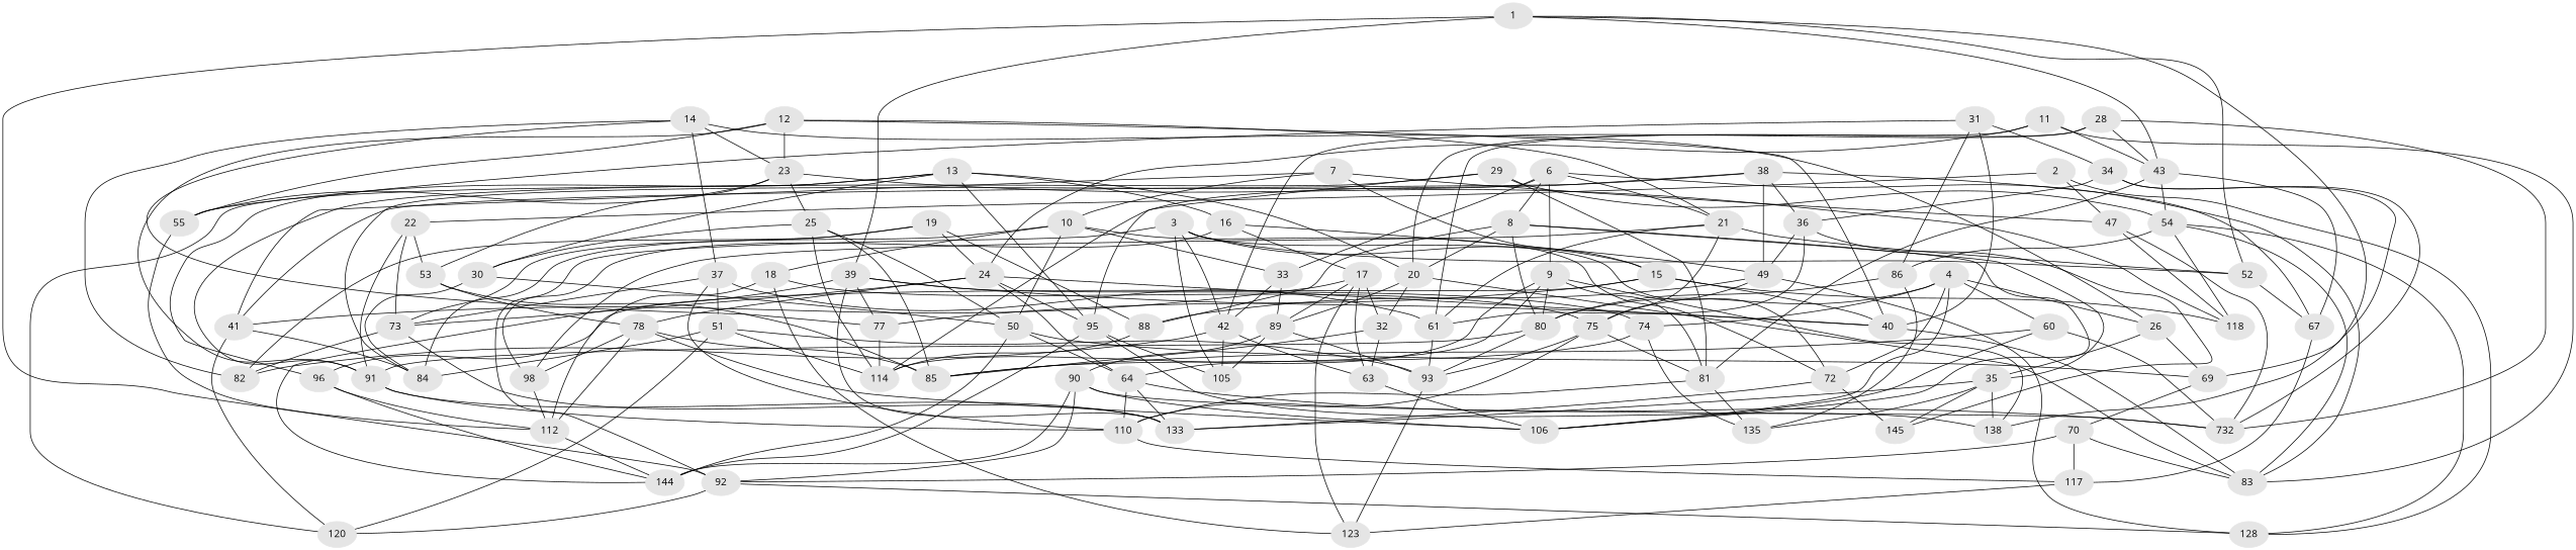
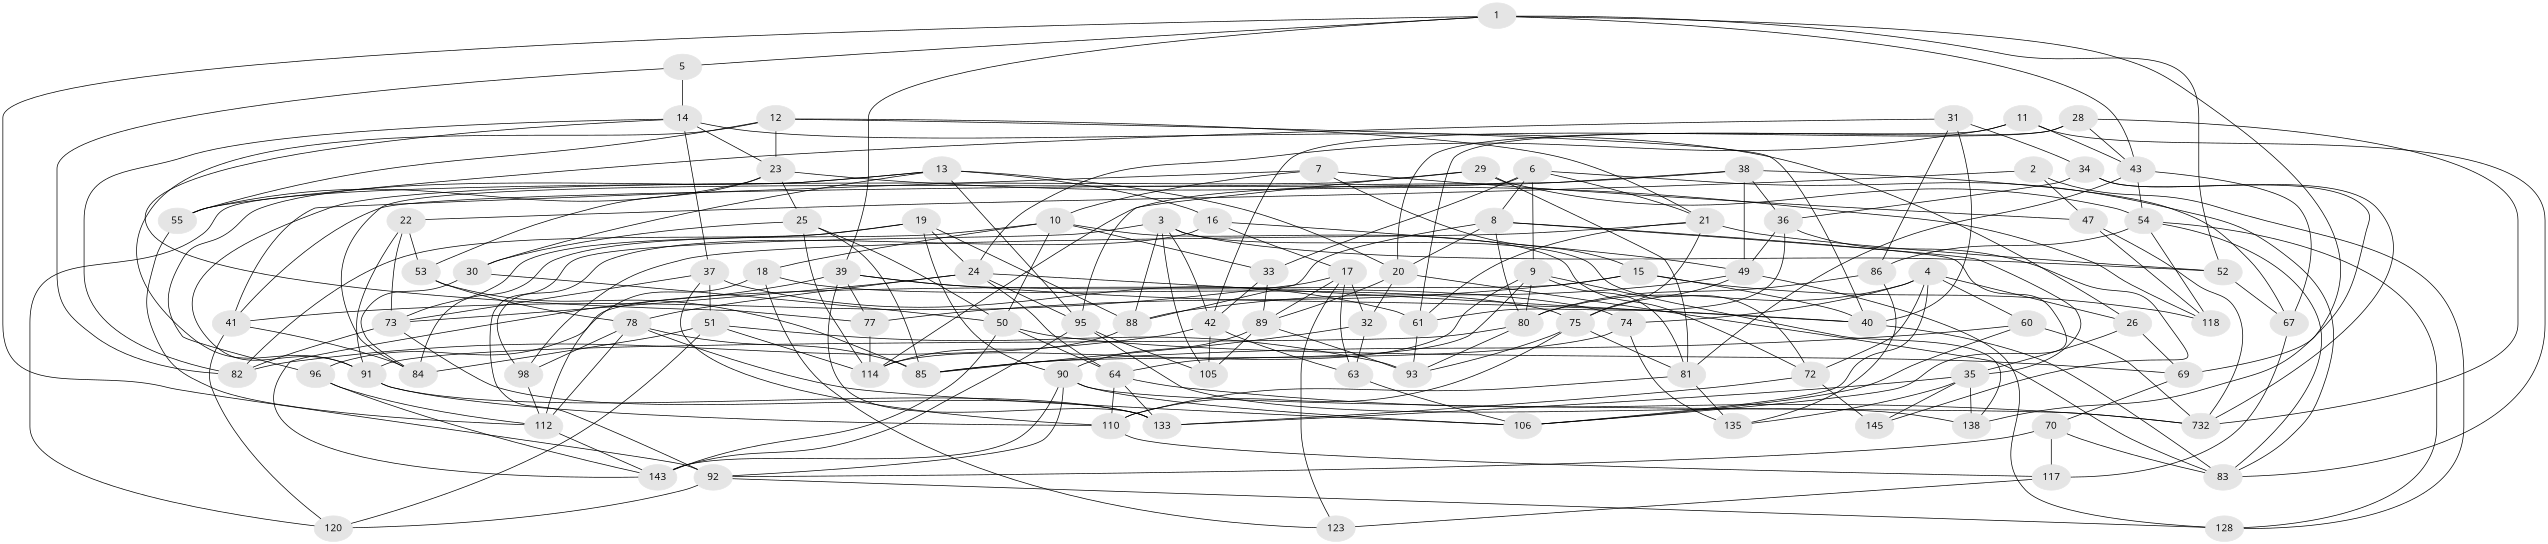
  graph {
    fontname="Open Sans"
    node [color=gray90 fontname="Open Sans" style=filled]
    edge [fontname="Open Sans"]
    1 [super="+18"]
+   5
    39 [super="+62"]
    43 [super="+142"]
    52
    69
    92 [super="+113"]
    14 [super="+137"]
    82 [super="+111"]
    74
    40 [super="+148"]
    77
    133 [super="+139"]
-   143 [super="+147" label=144]
+   143 [super="+147"]
    81 [super="+109"]
    54 [super="+115"]
    67
    70
    128
    120
    2
    22
    47
    91 [super="+144"]
    73 [super="+100"]
    53
    23 [super="+80"]
    55
    118
    25 [super="+97"]
    n31 [label=732 super="+140"]
    3 [super="+127"]
    15 [super="+102"]
    42 [super="+79"]
    72 [super="+99"]
    105
    96
    63
    145
    4 [super="+45"]
    26
    60
    n43 [label=80 super="+107"]
    106 [super="+108"]
    35 [super="+56"]
    85 [super="+129"]
    135
    93 [super="+94"]
    37 [super="+76"]
    36 [super="+58"]
    49 [super="+104"]
    61 [super="+121"]
    6 [super="+71"]
    8 [super="+44"]
    9 [super="+141"]
    21 [super="+46"]
    33
    83 [super="+122"]
    84 [super="+126"]
    20 [super="+65"]
    88
    64 [super="+66"]
    114 [super="+134"]
    138
    98
    75 [super="+131"]
    89 [super="+125"]
    10 [super="+27"]
    50 [super="+149"]
    n70 [label=18]
    7
    41 [super="+57"]
    32
    110 [super="+124"]
    123
    112 [super="+116"]
    11
    24 [super="+130"]
    95 [super="+119"]
    78 [super="+103"]
    12
    13 [super="+59"]
    16
    30
    17 [super="+101"]
    51 [super="+136"]
    90 [super="+146"]
    19 [super="+48"]
    28
    86
    29
    31
    34
    117
    38
+   1 -- 5
    1 -- 39
    1 -- 43
    1 -- 52
    1 -- 69
    1 -- 92
+   5 -- 14
+   5 -- 82
    39 -- 74
    39 -- 40
    39 -- 77
    39 -- 133
    39 -- 143
    43 -- 81
    43 -- 54
    43 -- 67
    52 -- 67
    69 -- 70
    92 -- 128
    92 -- 120
    14 -- 82
    14 -- 77
    14 -- 23
    14 -- 26
    14 -- 37
    74 -- 85
    74 -- 135
    40 -- 83
    77 -- 114
    81 -- 135
    81 -- 110
    54 -- 128
    54 -- 118
    54 -- 83
    54 -- 86
    67 -- 117
    70 -- 92
    70 -- 83
    70 -- 117
    2 -- 128
    2 -- 22
    2 -- 47
    22 -- 91
    22 -- 73
    22 -- 53
    47 -- 118
    47 -- n31
    91 -- 133
    91 -- 110
    73 -- 82
    73 -- 133
    53 -- 85
    53 -- 78
    23 -- 53
    23 -- 55
    23 -- 118
    23 -- 25
    55 -- 112
    25 -- 85
    25 -- 114
    25 -- 50
    25 -- 30
    3 -- 52
    3 -- 92
-   3 -- 15
+   3 -- 88
    3 -- 42
    3 -- 72
    3 -- 105
    15 -- 40
    15 -- 77
    15 -- 118
    15 -- 96
    42 -- 82
    42 -- 105
    42 -- 63
    72 -- 133
    72 -- 145 [weight=2]
    96 -- 143
    96 -- 112
    63 -- 106
    4 -- 74
    4 -- 72
    4 -- 26
    4 -- 60
    4 -- n43
    4 -- 106
    26 -- 69
    26 -- 35
    60 -- n31
    60 -- 106
    60 -- 85
    n43 -- 91
    n43 -- 93
    35 -- 133
    35 -- 145
    35 -- 135
    35 -- 138
-   93 -- 123
    37 -- 73
    37 -- 61
    37 -- 110
    37 -- 51 [weight=2]
    36 -- 145
    36 -- 49
    36 -- 61 [weight=2]
    49 -- 128
    49 -- 88
    49 -- 75
    61 -- 93
    6 -- 8
    6 -- 9
    6 -- 21
    6 -- 33
    6 -- 83
    6 -- 84
    8 -- n43
    8 -- 106
    8 -- 35
    8 -- 20
    8 -- 88
    9 -- 81
    9 -- n43
    9 -- 64
    9 -- 114
    9 -- 138
    21 -- 52
    21 -- 61
    21 -- 98
    21 -- 75
    33 -- 42
    33 -- 89
    20 -- 83
    20 -- 89
    20 -- 32
    88 -- 114
    64 -- 133
    64 -- n31
    64 -- 110
    98 -- 112
    75 -- 81
    75 -- 93
    75 -- 110
    89 -- 105
    89 -- 93
    89 -- 90
    10 -- 72
    10 -- 33
    10 -- 84
    10 -- 50
    10 -- n70
    50 -- 69
    50 -- 143
    50 -- 64
    n70 -- 75
    n70 -- 123
    n70 -- 112
    7 -- 47
    7 -- 15
    7 -- 10
    7 -- 41
    41 -- 120
    41 -- 84 [weight=2]
    32 -- 63
    32 -- 85
    110 -- 117
    112 -- 143
    11 -- 43
    11 -- 83
    11 -- 20
    11 -- 24
    24 -- 40
    24 -- 73
    24 -- 64
    24 -- 95
    24 -- 78
    95 -- 143
    95 -- 105
    95 -- 138
    78 -- 106
    78 -- 85
    78 -- 98
    78 -- 112
    12 -- 40
    12 -- 91
    12 -- 23
    12 -- 55
    12 -- 21
    13 -- 120
    13 -- 96
    13 -- 20
    13 -- 95
    13 -- 16
    13 -- 30
    16 -- 49
    16 -- 98
    16 -- 17
    30 -- 84
    30 -- 50
    17 -- 63
    17 -- 89
    17 -- 41
    17 -- 32
    17 -- 123
    51 -- 120
    51 -- 93
    51 -- 84
    51 -- 114
    90 -- 92
    90 -- 143
    90 -- n31
    90 -- 106
    19 -- 82 [weight=2]
    19 -- 73
    19 -- 88
    19 -- 24
+   19 -- 90
    28 -- 43
    28 -- n31
    28 -- 42
    28 -- 61
    86 -- n43
    86 -- 135
    29 -- 81
    29 -- 54
    29 -- 91
    29 -- 95
    31 -- 40
    31 -- 55
    31 -- 86
    31 -- 34
    34 -- n31
    34 -- 36
    34 -- 138
    117 -- 123
    38 -- 67
    38 -- 36
    38 -- 49
    38 -- 114
    38 -- 41
  }
